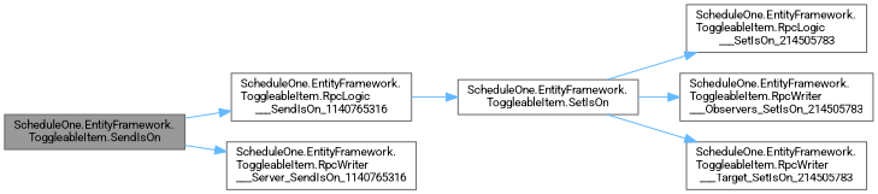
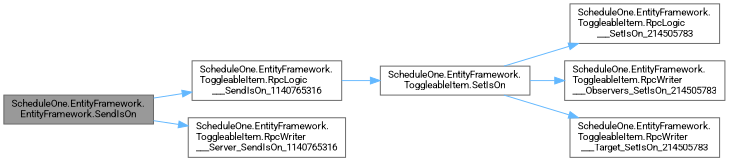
  digraph {
    rankdir=LR
    fontname=Roboto
    node [color=grey40 fillcolor=white fontname=Roboto fontsize=10 shape=box style=filled]
    edge [color=steelblue1 fontname=Roboto fontsize=10 labelfontname=Helvetica labelfontsize=10 style=solid]
-   n1 [color=gray40 fillcolor=grey60 fontcolor=black height=0.2 label="ScheduleOne.EntityFramework.\lToggleableItem.SendIsOn" width=0.4]
+   n1 [color=gray40 fillcolor=grey60 fontcolor=black height=0.2 label="ScheduleOne.EntityFramework.\lEntityFramework.SendIsOn" width=0.4]
    n2 [height=0.2 label="ScheduleOne.EntityFramework.\lToggleableItem.RpcLogic\l___SendIsOn_1140765316" width=0.4]
    n3 [height=0.2 label="ScheduleOne.EntityFramework.\lToggleableItem.RpcWriter\l___Server_SendIsOn_1140765316" width=0.4]
    n4 [height=0.2 label="ScheduleOne.EntityFramework.\lToggleableItem.SetIsOn" width=0.4]
    n5 [height=0.2 label="ScheduleOne.EntityFramework.\lToggleableItem.RpcLogic\l___SetIsOn_214505783" width=0.4]
    n6 [height=0.2 label="ScheduleOne.EntityFramework.\lToggleableItem.RpcWriter\l___Observers_SetIsOn_214505783" width=0.4]
    n7 [height=0.2 label="ScheduleOne.EntityFramework.\lToggleableItem.RpcWriter\l___Target_SetIsOn_214505783" width=0.4]
    n1 -> n2
    n1 -> n3
    n2 -> n4
    n4 -> n5
    n4 -> n6
    n4 -> n7
  }
